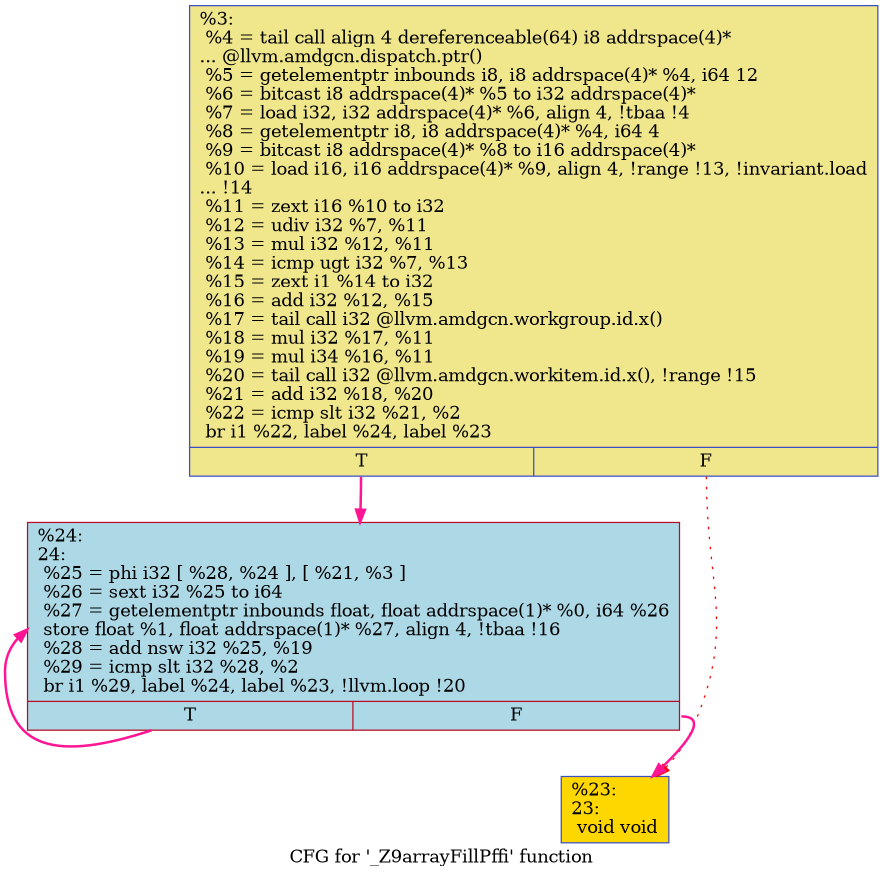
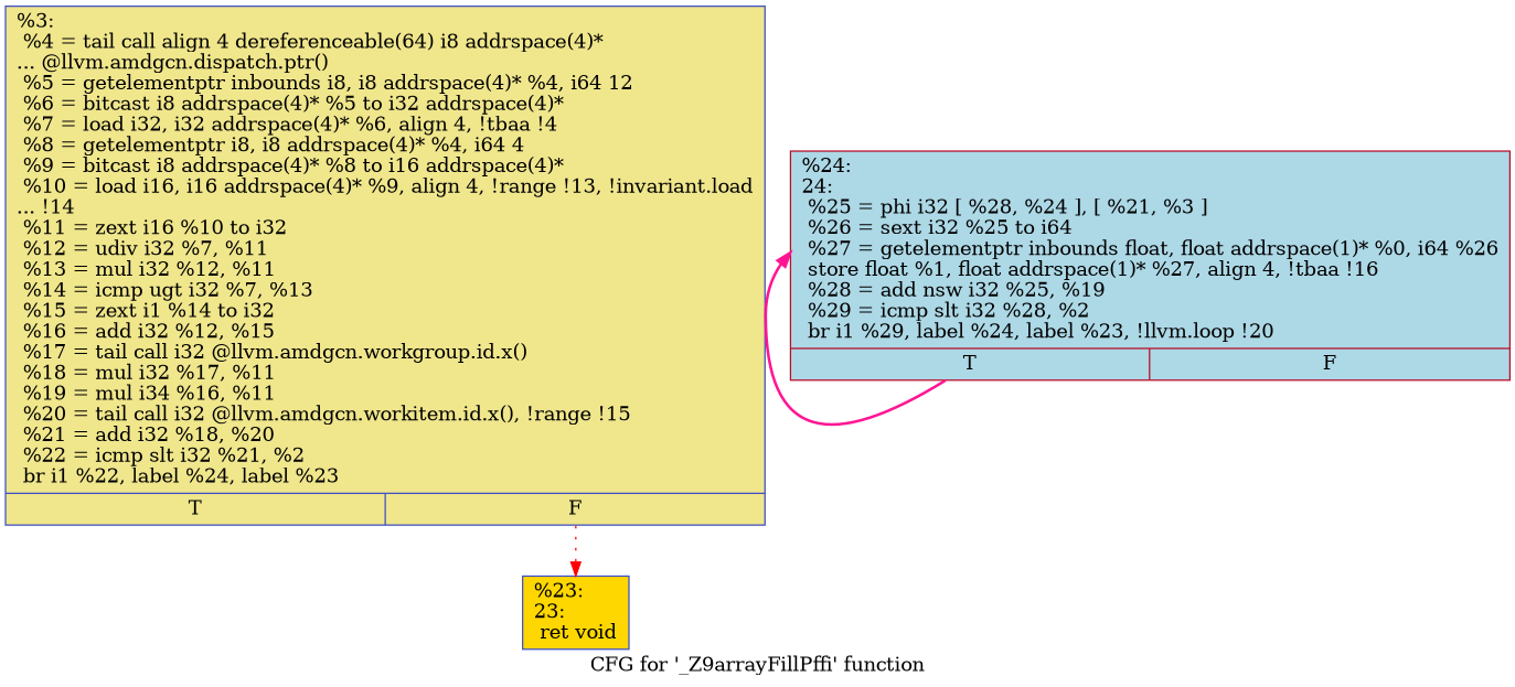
  digraph {
    label="CFG for '_Z9arrayFillPffi' function"
    node [color="#3d50c3ff" shape=record style=filled]
    edge [color=deeppink style=bold tailport=s0]
    n1 [fillcolor=khaki label="{%3:\l  %4 = tail call align 4 dereferenceable(64) i8 addrspace(4)*\l... @llvm.amdgcn.dispatch.ptr()\l  %5 = getelementptr inbounds i8, i8 addrspace(4)* %4, i64 12\l  %6 = bitcast i8 addrspace(4)* %5 to i32 addrspace(4)*\l  %7 = load i32, i32 addrspace(4)* %6, align 4, !tbaa !4\l  %8 = getelementptr i8, i8 addrspace(4)* %4, i64 4\l  %9 = bitcast i8 addrspace(4)* %8 to i16 addrspace(4)*\l  %10 = load i16, i16 addrspace(4)* %9, align 4, !range !13, !invariant.load\l... !14\l  %11 = zext i16 %10 to i32\l  %12 = udiv i32 %7, %11\l  %13 = mul i32 %12, %11\l  %14 = icmp ugt i32 %7, %13\l  %15 = zext i1 %14 to i32\l  %16 = add i32 %12, %15\l  %17 = tail call i32 @llvm.amdgcn.workgroup.id.x()\l  %18 = mul i32 %17, %11\l  %19 = mul i34 %16, %11\l  %20 = tail call i32 @llvm.amdgcn.workitem.id.x(), !range !15\l  %21 = add i32 %18, %20\l  %22 = icmp slt i32 %21, %2\l  br i1 %22, label %24, label %23\l|{<s0>T|<s1>F}}"]
    n2 [color="#b70d28ff" fillcolor=lightblue label="{%24:\l24:                                               \l  %25 = phi i32 [ %28, %24 ], [ %21, %3 ]\l  %26 = sext i32 %25 to i64\l  %27 = getelementptr inbounds float, float addrspace(1)* %0, i64 %26\l  store float %1, float addrspace(1)* %27, align 4, !tbaa !16\l  %28 = add nsw i32 %25, %19\l  %29 = icmp slt i32 %28, %2\l  br i1 %29, label %24, label %23, !llvm.loop !20\l|{<s0>T|<s1>F}}"]
-   n3 [fillcolor=gold label="{%23:\l23:                                               \l  void void\l}"]
-   n1 -> n2
+   n3 [fillcolor=gold label="{%23:\l23:                                               \l  ret void\l}"]
    n1 -> n3 [color=red style=dotted tailport=s1]
    n2 -> n2
-   n2 -> n3 [tailport=s1]
  }
